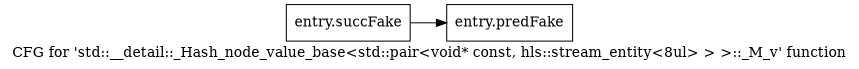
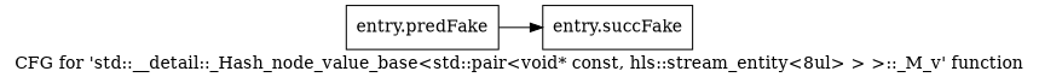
  digraph {
    label="CFG for 'std::__detail::_Hash_node_value_base\<std::pair\<void* const, hls::stream_entity\<8ul\> \> \>::_M_v' function"
    rankdir=LR
    node [shape=record]
    n1 [label="{entry.predFake}"]
    n2 [filename="/tools/Xilinx/Vitis_HLS/2023.1/tps/lnx64/gcc-8.3.0/lib/gcc/x86_64-pc-linux-gnu/8.3.0/../../../../include/c++/8.3.0/bits/hashtable_policy.h" label="{entry.succFake}" linenumber=246]
-   n2 -> n1 [execusionnum=5 filename="/tools/Xilinx/Vitis_HLS/2023.1/tps/lnx64/gcc-8.3.0/lib/gcc/x86_64-pc-linux-gnu/8.3.0/../../../../include/c++/8.3.0/bits/hashtable_policy.h"]
+   n1 -> n2 [execusionnum=5 filename="/tools/Xilinx/Vitis_HLS/2023.1/tps/lnx64/gcc-8.3.0/lib/gcc/x86_64-pc-linux-gnu/8.3.0/../../../../include/c++/8.3.0/bits/hashtable_policy.h"]
  }
